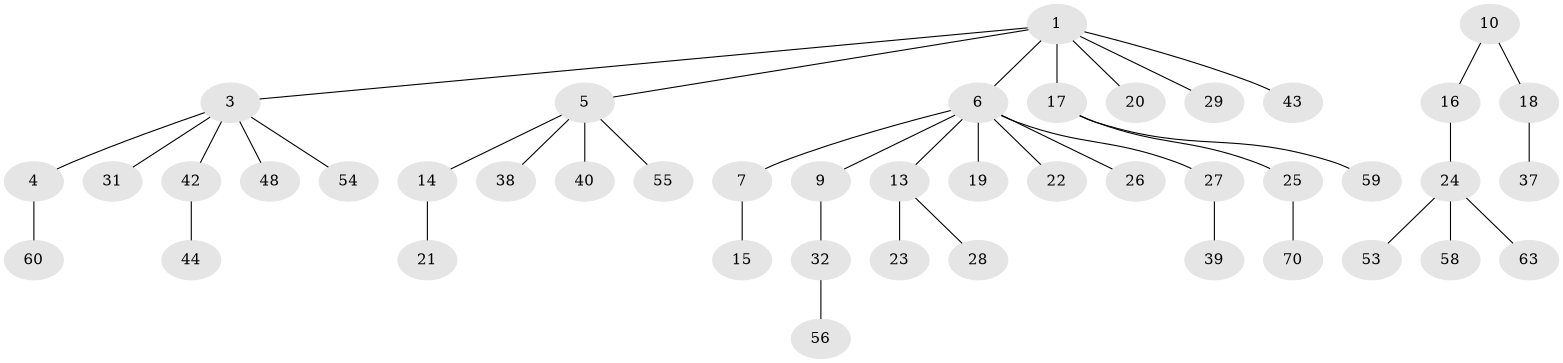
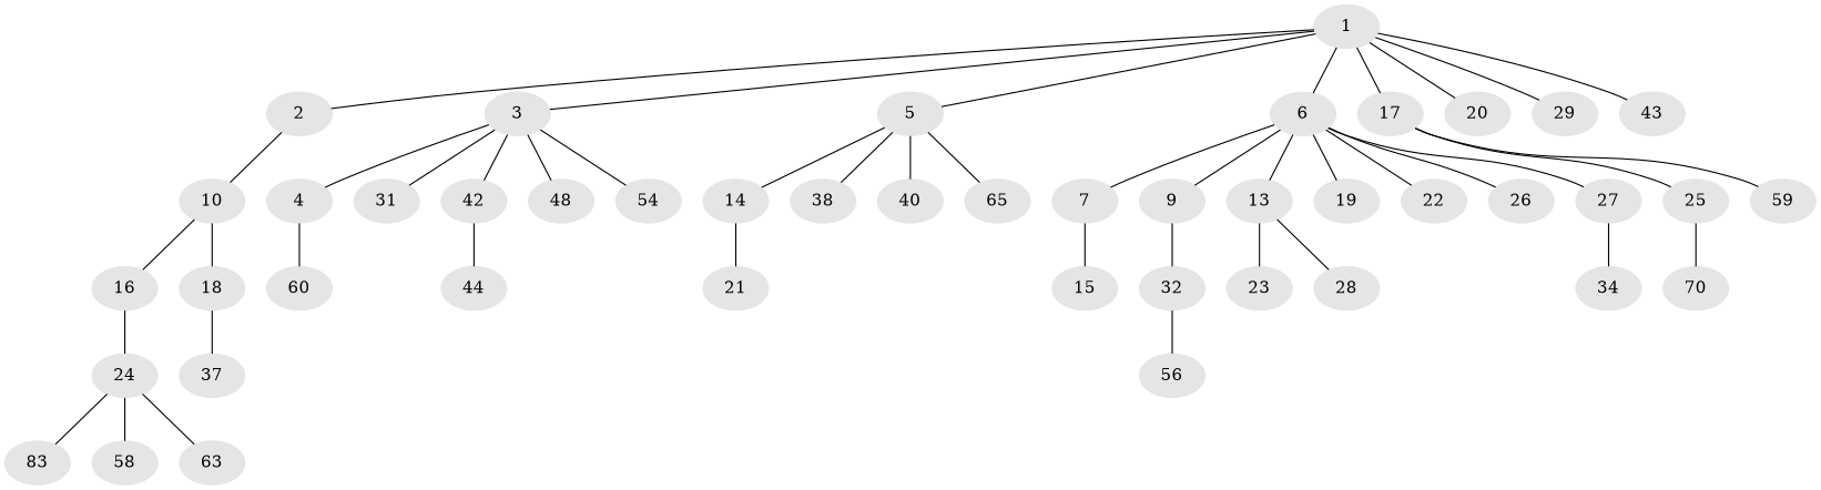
  graph {
    node [color=gray90 style=filled]
    1 [super="+66"]
+   2
    3 [super="+12"]
    5 [super="+11"]
    6 [super="+8"]
    17 [super="+52"]
    20
    29 [super="+50"]
    43
    10 [super="+51"]
    4 [super="+41"]
    31 [super="+34"]
    42 [super="+47"]
    48 [super="+62"]
    54
    14 [super="+57"]
    38 [super="+61"]
    40
-   55
+   55 [label=65]
    7
    9 [super="+64"]
    13 [super="+46"]
    19
    22
    26
    27 [super="+36"]
    25 [super="+65"]
    59
    16
    18 [super="+30"]
    60 [super="+67"]
    44 [super="+69"]
    21
    15 [super="+49"]
    32 [super="+68"]
    23
    28 [super="+45"]
-   39
+   39 [label=34]
    56
    24 [super="+33"]
    37
-   53
+   53 [label=83]
    58
    63
    70
+   1 -- 2
    1 -- 3
    1 -- 5
    1 -- 6
    1 -- 17
    1 -- 20
    1 -- 29
    1 -- 43
+   2 -- 10
    3 -- 4
    3 -- 31
    3 -- 42
    3 -- 48
    3 -- 54
    5 -- 14
    5 -- 38
    5 -- 40
    5 -- 55
    6 -- 7
    6 -- 9
    6 -- 13
    6 -- 19
    6 -- 22
    6 -- 26
    6 -- 27
    17 -- 25
    17 -- 59
    10 -- 16
    10 -- 18
    4 -- 60
    42 -- 44
    14 -- 21
    7 -- 15
    9 -- 32
    13 -- 23
    13 -- 28
    27 -- 39
    25 -- 70
    16 -- 24
    18 -- 37
    32 -- 56
    24 -- 53
    24 -- 58
    24 -- 63
  }
